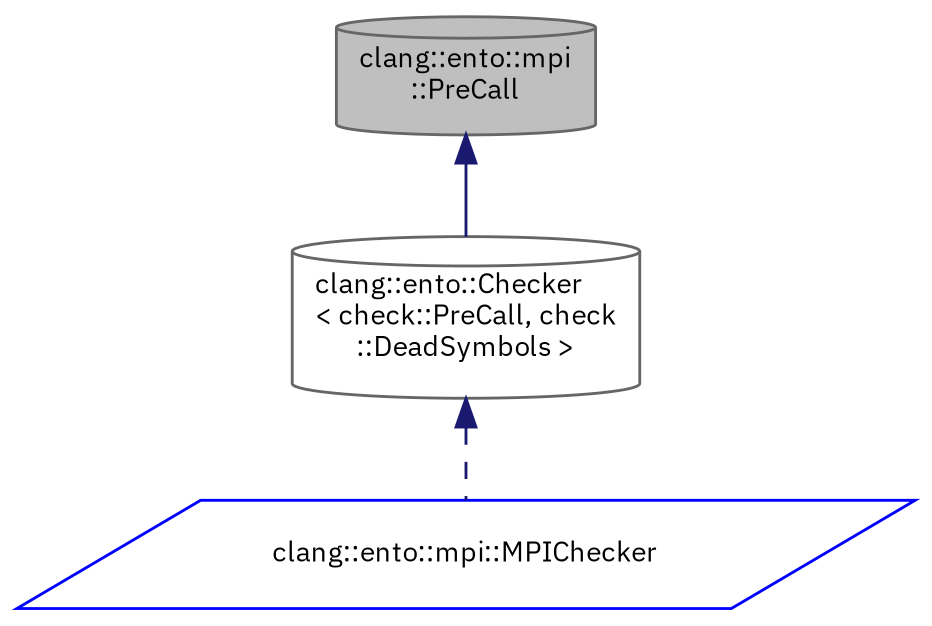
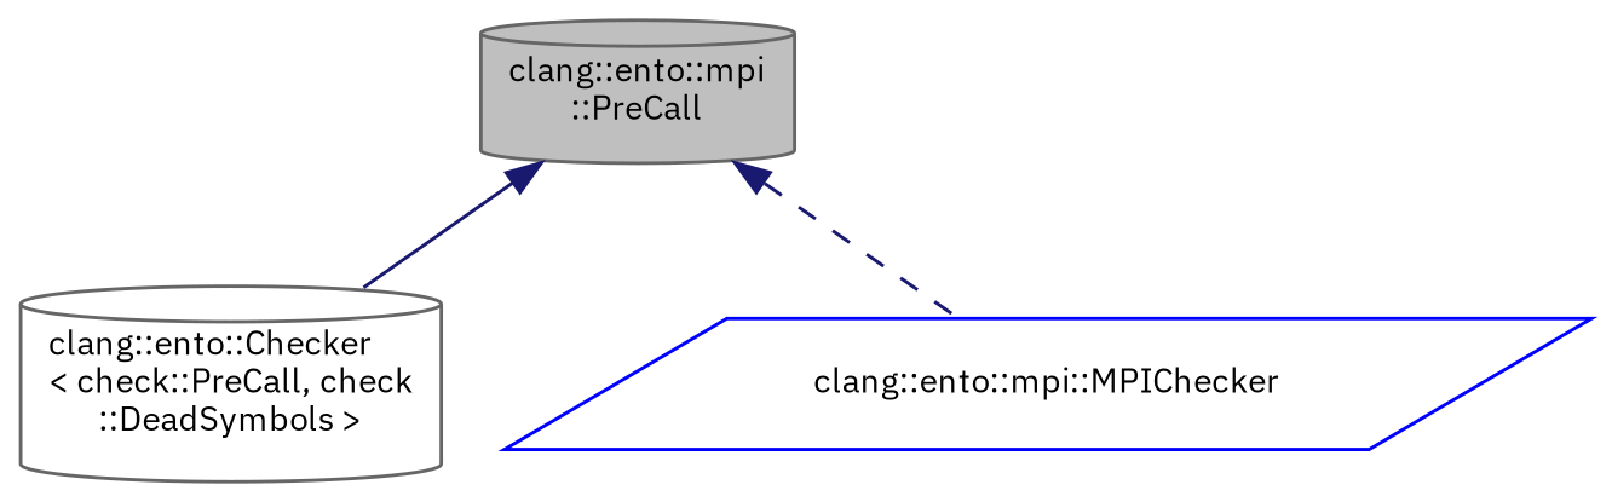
  digraph {
    fontname="IBM Plex Sans"
    node [color=gray40 fontname="IBM Plex Sans" fontsize=10 shape=cylinder]
    edge [color=midnightblue dir=back fontname="IBM Plex Sans" fontsize=10 labelfontname=Helvetica labelfontsize=10]
    n1 [fillcolor=grey75 fontcolor=black height=0.2 label="clang::ento::mpi\l::PreCall" style=filled width=0.4]
    n2 [height=0.2 label="clang::ento::Checker\l\< check::PreCall, check\l::DeadSymbols \>" width=0.4]
    n3 [color=blue height=0.2 label="clang::ento::mpi::MPIChecker" shape=parallelogram width=0.4]
    n1 -> n2 [style=solid]
-   n2 -> n3 [style=dashed]
+   n1 -> n3 [style=dashed]
  }
